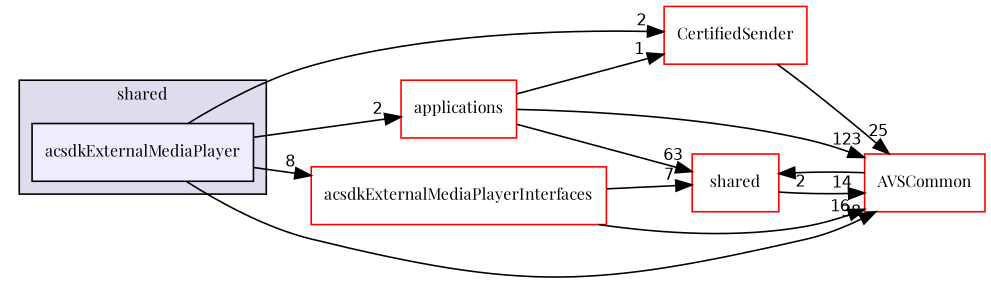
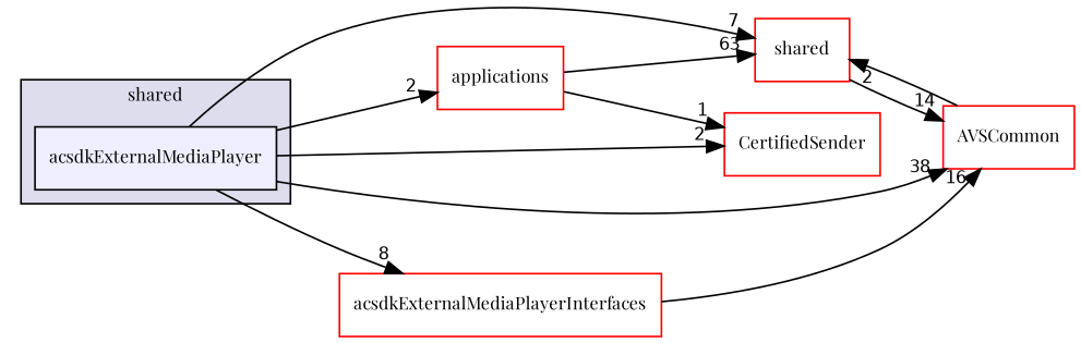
  digraph {
    compound=true
    fontname="Playfair Display"
    rankdir=LR
    node [fillcolor=white fontname="Playfair Display" fontsize=10 shape=box style=filled color=red]
    edge [fontname="Playfair Display" headlabel=2 labeldistance=1.5 labelfontname=Helvetica labelfontsize=10]
    n1 [fillcolor="#eeeeff" label=acsdkExternalMediaPlayer pencolor=black color=""]
    n2 [label=shared]
    n3 [label=applications]
    n4 [label=CertifiedSender]
    n5 [label=AVSCommon]
    n6 [label=acsdkExternalMediaPlayerInterfaces]
    subgraph cluster_1 {
      bgcolor="#ddddee"
      fontsize=10
      label=shared
      pencolor=black
      n1
    }
-   n6 -> n2 [headlabel=7]
+   n1 -> n2 [headlabel=7]
    n1 -> n3
    n1 -> n4
    n1 -> n5 [headlabel=38]
    n1 -> n6 [headlabel=8]
    n2 -> n5 [headlabel=14]
    n3 -> n2 [headlabel=63]
    n3 -> n4 [headlabel=1]
-   n3 -> n5 [headlabel=123]
-   n4 -> n5 [headlabel=25]
    n5 -> n2
    n6 -> n5 [headlabel=16]
  }
